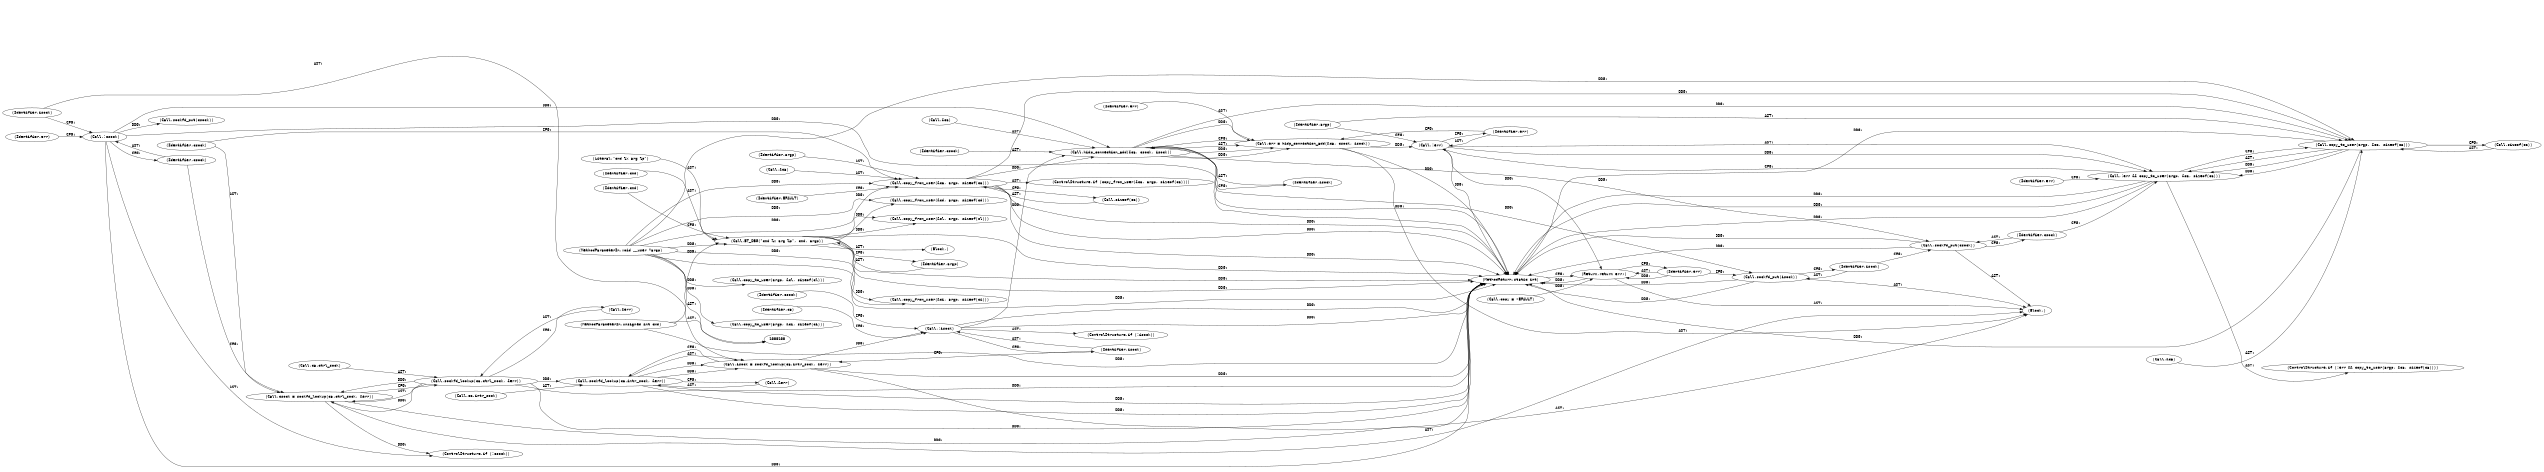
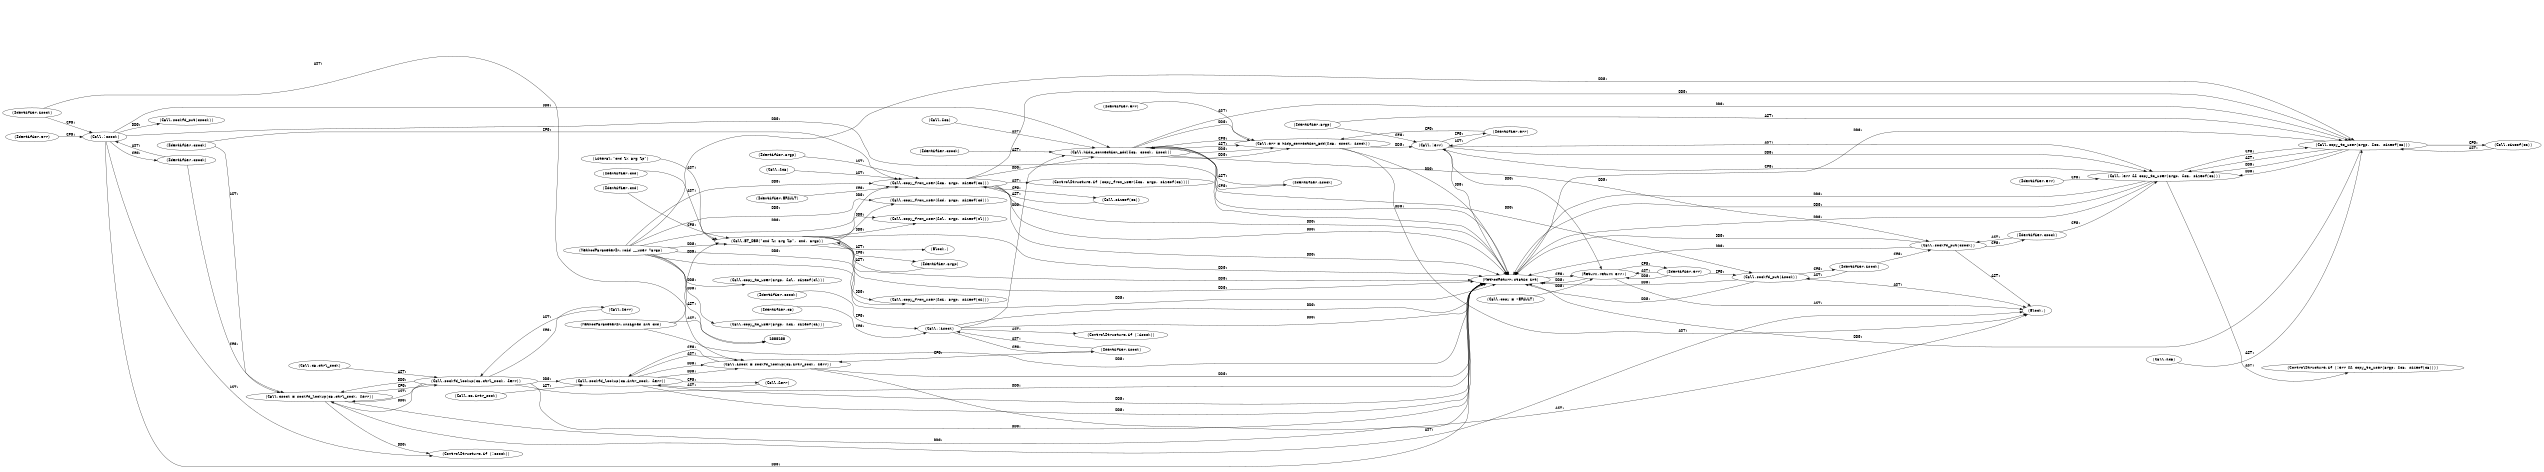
  digraph {
    fontname="DejaVu Sans Mono"
    rankdir=LR
    node [fontname="DejaVu Sans Mono"]
    edge [fontname="DejaVu Sans Mono"]
    n1 [label="(Call,hidp_connection_add(&ca, csock, isock))"]
    n2 [label="(Call,err = hidp_connection_add(&ca, csock, isock))"]
    n3 [label="(Call,copy_to_user(argp, &ca, sizeof(ca)))"]
    n4 [label="(Call,sockfd_put(csock))"]
    n5 [label="(Call,sockfd_put(isock))"]
    n6 [label="(MethodReturn,static int)"]
    n7 [label="(Identifier,isock)"]
    n8 [label="(Block,)"]
    n9 [label="(Call,!err)"]
    n10 [label="(Call,!err && copy_to_user(argp, &ca, sizeof(ca)))"]
    n11 [label="(Call,sizeof(ca))"]
    n12 [label="(Identifier,csock)"]
    n13 [label="(Identifier,isock)"]
    n14 [label="(Return,return err;)"]
    n15 [label="(Call,copy_from_user(&ca, argp, sizeof(ca)))"]
    n16 [label="(ControlStructure,if (copy_from_user(&ca, argp, sizeof(ca))))"]
    n17 [label="(Call,sizeof(ca))"]
    n18 [label="(Call,BT_DBG(\"cmd %x arg %p\", cmd, argp))"]
    n19 [label="(Call,copy_from_user(&cd, argp, sizeof(cd)))"]
    n20 [label="(Call,copy_from_user(&cl, argp, sizeof(cl)))"]
    n21 [label="(Call,copy_from_user(&ci, argp, sizeof(ci)))"]
    n22 [label="(Block,)"]
    n23 [label="(Identifier,argp)"]
    n24 [label="(MethodParameterIn,unsigned int cmd)"]
    1000100
    n26 [label="(MethodParameterIn,void __user *argp)"]
    n27 [label="(Call,copy_to_user(argp, &cl, sizeof(cl)))"]
    n28 [label="(Call,copy_to_user(argp, &ci, sizeof(ci)))"]
    n29 [label="(Call,!csock)"]
    n30 [label="(Call,sockfd_put(csock))"]
    n31 [label="(Identifier,csock)"]
    n32 [label="(ControlStructure,if (!csock))"]
    n33 [label="(Call,csock = sockfd_lookup(ca.ctrl_sock, &err))"]
    n34 [label="(Call,sockfd_lookup(ca.ctrl_sock, &err))"]
    n35 [label="(Call,sockfd_lookup(ca.intr_sock, &err))"]
    n36 [label="(Call,&err)"]
    n37 [label="(Call,isock = sockfd_lookup(ca.intr_sock, &err))"]
    n38 [label="(Call,&err)"]
    n39 [label="(Call,!isock)"]
    n40 [label="(Identifier,isock)"]
    n41 [label="(ControlStructure,if (!isock))"]
    n42 [label="(Identifier,err)"]
    n43 [label="(ControlStructure,if (!err && copy_to_user(argp, &ca, sizeof(ca))))"]
    n44 [label="(Identifier,err)"]
    n45 [label="(Call,&ca)"]
    n46 [label="(Identifier,cmd)"]
    n47 [label="(Identifier,err)"]
    n48 [label="(Identifier,argp)"]
    n49 [label="(Identifier,csock)"]
    n50 [label="(Call,&ca)"]
    n51 [label="(Call,&ca)"]
    n52 [label="(Identifier,csock)"]
    n53 [label="(Identifier,err)"]
    n54 [label="(Identifier,csock)"]
    n55 [label="(Identifier,argp)"]
    n56 [label="(Identifier,ca)"]
    n57 [label="(Call,ca.ctrl_sock)"]
    n58 [label="(Identifier,isock)"]
    n59 [label="(Identifier,cmd)"]
    n60 [label="(Identifier,err)"]
    n61 [label="(Call,ca.intr_sock)"]
    n62 [label="(Call,copy = -EFAULT)"]
    n63 [label="(Literal,\"cmd %x arg %p\")"]
    n64 [label="(Identifier,EFAULT)"]
    n1 -> n2 [label="AST: "]
    n1 -> n2 [label="DDG: "]
    n1 -> n2 [label="DDG: "]
    n1 -> n2 [label="DDG: "]
    n1 -> n3 [label="DDG: "]
    n1 -> n4 [label="DDG: "]
    n1 -> n5 [label="DDG: "]
    n1 -> n6 [label="DDG: "]
    n1 -> n7 [label="CFG: "]
    n2 -> n1 [label="CFG: "]
    n2 -> n6 [label="DDG: "]
    n2 -> n8 [label="AST: "]
    n2 -> n9 [label="DDG: "]
    n3 -> n6 [label="DDG: "]
    n3 -> n6 [label="DDG: "]
    n3 -> n10 [label="AST: "]
    n3 -> n10 [label="DDG: "]
    n3 -> n10 [label="DDG: "]
    n3 -> n11 [label="CFG: "]
    n4 -> n6 [label="DDG: "]
    n4 -> n6 [label="DDG: "]
    n4 -> n8 [label="AST: "]
    n4 -> n12 [label="CFG: "]
    n5 -> n6 [label="DDG: "]
    n5 -> n6 [label="DDG: "]
    n5 -> n8 [label="AST: "]
    n5 -> n13 [label="CFG: "]
    n6 -> n14 [label="CFG: "]
    n7 -> n1 [label="AST: "]
    n9 -> n6 [label="DDG: "]
    n9 -> n10 [label="AST: "]
    n9 -> n10 [label="DDG: "]
    n9 -> n14 [label="DDG: "]
    n9 -> n42 [label="CFG: "]
    n10 -> n3 [label="CFG: "]
    n10 -> n6 [label="DDG: "]
    n10 -> n6 [label="DDG: "]
    n10 -> n6 [label="DDG: "]
    n10 -> n9 [label="CFG: "]
    n10 -> n43 [label="AST: "]
    n11 -> n3 [label="AST: "]
    n12 -> n4 [label="AST: "]
    n12 -> n10 [label="CFG: "]
    n13 -> n4 [label="CFG: "]
    n13 -> n5 [label="AST: "]
    n14 -> n6 [label="DDG: "]
    n14 -> n8 [label="AST: "]
    n14 -> n44 [label="CFG: "]
    n15 -> n1 [label="DDG: "]
    n15 -> n3 [label="DDG: "]
    n15 -> n6 [label="DDG: "]
    n15 -> n6 [label="DDG: "]
    n15 -> n6 [label="DDG: "]
    n15 -> n16 [label="AST: "]
    n15 -> n17 [label="CFG: "]
    n17 -> n15 [label="AST: "]
    n18 -> n6 [label="DDG: "]
    n18 -> n6 [label="DDG: "]
    n18 -> n6 [label="DDG: "]
    n18 -> n15 [label="DDG: "]
    n18 -> n19 [label="DDG: "]
    n18 -> n20 [label="DDG: "]
    n18 -> n21 [label="DDG: "]
    n18 -> n22 [label="AST: "]
    n18 -> n23 [label="CFG: "]
    n23 -> n18 [label="AST: "]
    n24 -> n6 [label="DDG: "]
    n24 -> n18 [label="DDG: "]
    n24 -> 1000100 [label="AST: "]
    n26 -> n3 [label="DDG: "]
    n26 -> n6 [label="DDG: "]
    n26 -> n15 [label="DDG: "]
    n26 -> n18 [label="DDG: "]
    n26 -> n19 [label="DDG: "]
    n26 -> n20 [label="DDG: "]
    n26 -> n21 [label="DDG: "]
    n26 -> 1000100 [label="AST: "]
    n26 -> n27 [label="DDG: "]
    n26 -> n28 [label="DDG: "]
    n29 -> n1 [label="DDG: "]
    n29 -> n6 [label="DDG: "]
    n29 -> n6 [label="DDG: "]
    n29 -> n30 [label="DDG: "]
    n29 -> n31 [label="CFG: "]
    n29 -> n32 [label="AST: "]
    n31 -> n29 [label="AST: "]
    n31 -> n33 [label="CFG: "]
    n33 -> n6 [label="DDG: "]
    n33 -> n8 [label="AST: "]
    n33 -> n32 [label="DDG: "]
    n33 -> n34 [label="CFG: "]
    n34 -> n6 [label="DDG: "]
    n34 -> n6 [label="DDG: "]
    n34 -> n33 [label="AST: "]
    n34 -> n33 [label="DDG: "]
    n34 -> n33 [label="DDG: "]
    n34 -> n35 [label="DDG: "]
    n34 -> n36 [label="CFG: "]
    n35 -> n6 [label="DDG: "]
    n35 -> n6 [label="DDG: "]
    n35 -> n37 [label="AST: "]
    n35 -> n37 [label="DDG: "]
    n35 -> n37 [label="DDG: "]
    n35 -> n38 [label="CFG: "]
    n36 -> n34 [label="AST: "]
    n37 -> n6 [label="DDG: "]
    n37 -> n8 [label="AST: "]
    n37 -> n35 [label="CFG: "]
-   n37 -> n39 [label="DDG: "]
    n38 -> n35 [label="AST: "]
    n39 -> n1 [label="DDG: "]
    n39 -> n6 [label="DDG: "]
    n39 -> n6 [label="DDG: "]
    n39 -> n40 [label="CFG: "]
    n39 -> n41 [label="AST: "]
    n40 -> n37 [label="CFG: "]
    n40 -> n39 [label="AST: "]
    n42 -> n2 [label="CFG: "]
    n42 -> n9 [label="AST: "]
    n44 -> n5 [label="CFG: "]
    n44 -> n14 [label="AST: "]
    n44 -> n14 [label="DDG: "]
    n45 -> n1 [label="AST: "]
    n46 -> n18 [label="AST: "]
    n47 -> n2 [label="AST: "]
    n48 -> n15 [label="AST: "]
    n49 -> n39 [label="CFG: "]
    n50 -> n15 [label="AST: "]
    n51 -> n3 [label="AST: "]
    n52 -> n15 [label="CFG: "]
    n52 -> n33 [label="AST: "]
    n53 -> n29 [label="CFG: "]
    n54 -> n1 [label="AST: "]
    n55 -> n3 [label="AST: "]
    n55 -> n9 [label="CFG: "]
    n56 -> n39 [label="CFG: "]
    n57 -> n34 [label="AST: "]
    n58 -> n29 [label="CFG: "]
    n58 -> n37 [label="AST: "]
    n59 -> n18 [label="CFG: "]
    n60 -> n10 [label="CFG: "]
    n61 -> n35 [label="AST: "]
    n62 -> n14 [label="DDG: "]
    n63 -> n18 [label="AST: "]
    n64 -> n15 [label="CFG: "]
  }
